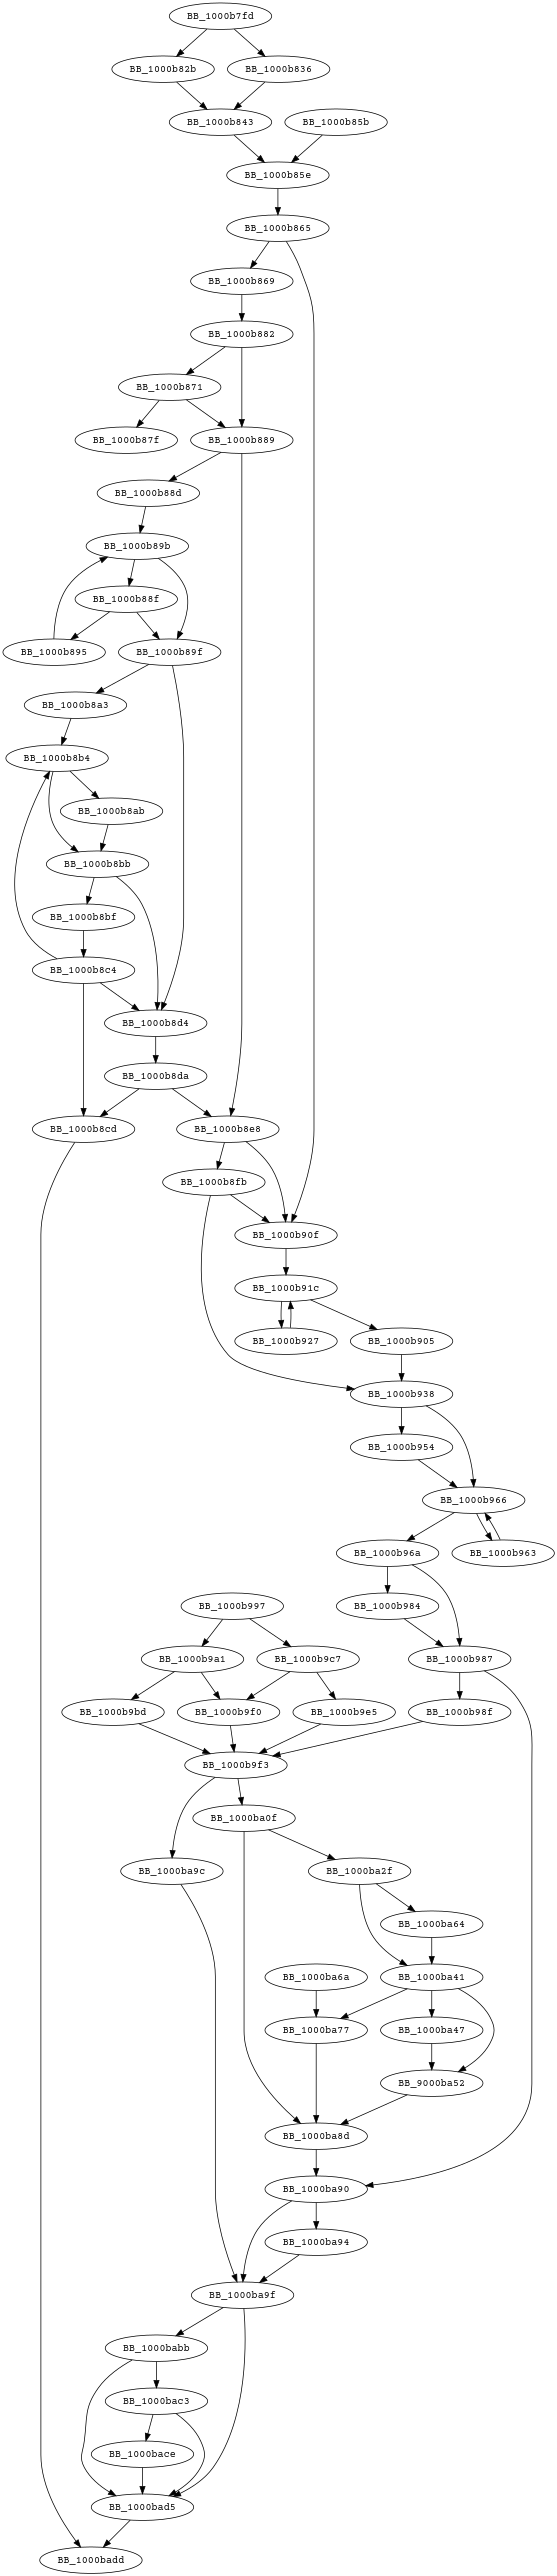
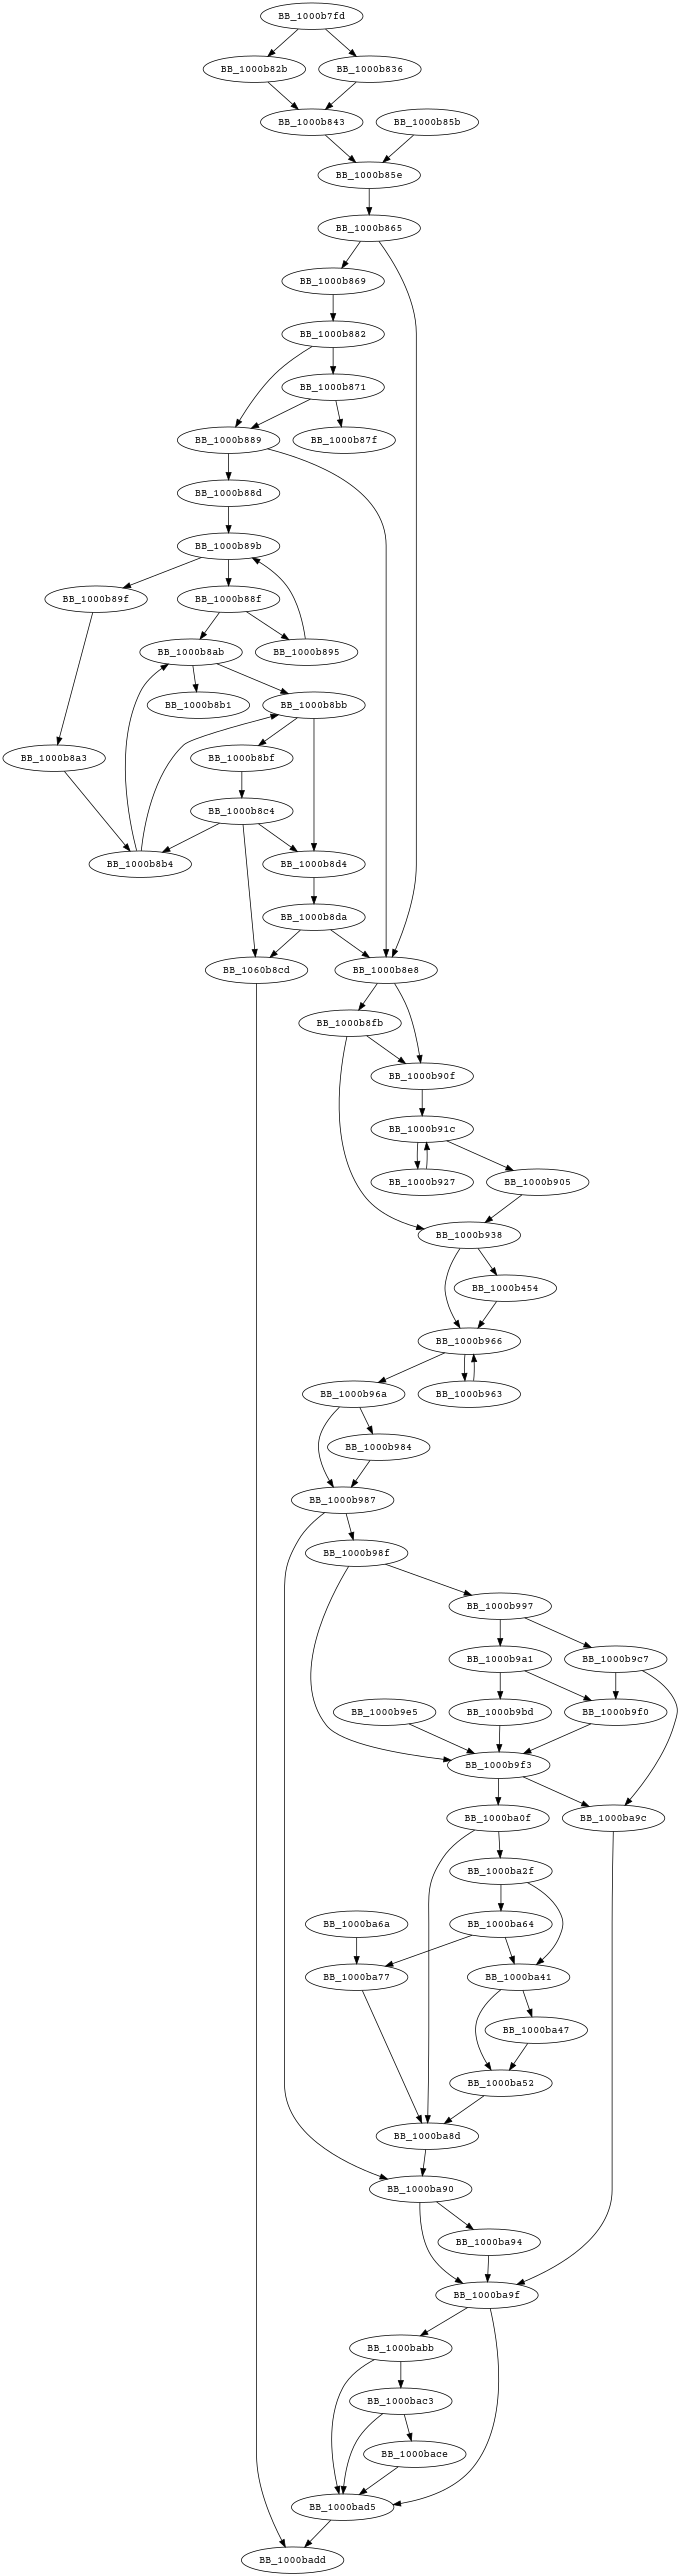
  digraph {
    fontname="Courier Prime"
    node [fontname="Courier Prime"]
    edge [fontname="Courier Prime"]
    BB_1000b7fd
    BB_1000b82b
    BB_1000b836
    BB_1000b843
    BB_1000b85e
    BB_1000b865
    BB_1000b869
    BB_1000b8e8
    BB_1000b85b
    BB_1000b882
    BB_1000b8fb
    BB_1000b90f
    BB_1000b871
    BB_1000b889
    BB_1000b938
    BB_1000b91c
    BB_1000b87f
    BB_1000b88d
    BB_1000b89b
    BB_1000b88f
    BB_1000b89f
    BB_1000b895
    BB_1000b8a3
    BB_1000b8d4
    BB_1000b8b4
    BB_1000b8da
    BB_1000b8ab
    BB_1000b8bb
-   BB_1000b8cd
+   BB_1000b8cd [label=BB_1060b8cd]
+   BB_1000b8b1
    BB_1000b8bf
    BB_1000b8c4
    BB_1000badd
-   BB_1000b954
+   BB_1000b954 [label=BB_1000b454]
    BB_1000b966
    BB_1000b927
    n37 [label=BB_1000b905]
    BB_1000b963
    BB_1000b96a
    BB_1000b984
    BB_1000b987
    BB_1000b98f
    BB_1000ba90
    BB_1000b997
    BB_1000b9f3
    BB_1000ba94
    BB_1000ba9f
    BB_1000b9a1
    BB_1000b9c7
    BB_1000ba0f
    BB_1000ba9c
    BB_1000babb
    BB_1000bad5
    BB_1000b9bd
    BB_1000b9f0
    BB_1000b9e5
    BB_1000ba2f
    BB_1000ba8d
    BB_1000ba41
    BB_1000ba64
    BB_1000ba47
-   BB_1000ba52 [label=BB_9000ba52]
+   BB_1000ba52
    BB_1000ba77
    BB_1000ba6a
    BB_1000bac3
    BB_1000bace
    BB_1000b7fd -> BB_1000b82b
    BB_1000b7fd -> BB_1000b836
    BB_1000b82b -> BB_1000b843
    BB_1000b836 -> BB_1000b843
    BB_1000b843 -> BB_1000b85e
    BB_1000b85e -> BB_1000b865
    BB_1000b865 -> BB_1000b869
-   BB_1000b865 -> BB_1000b90f
+   BB_1000b865 -> BB_1000b8e8
    BB_1000b869 -> BB_1000b882
    BB_1000b8e8 -> BB_1000b8fb
    BB_1000b8e8 -> BB_1000b90f
    BB_1000b85b -> BB_1000b85e
    BB_1000b882 -> BB_1000b871
    BB_1000b882 -> BB_1000b889
    BB_1000b8fb -> BB_1000b90f
    BB_1000b8fb -> BB_1000b938
    BB_1000b90f -> BB_1000b91c
    BB_1000b871 -> BB_1000b889
    BB_1000b871 -> BB_1000b87f
    BB_1000b889 -> BB_1000b8e8
    BB_1000b889 -> BB_1000b88d
    BB_1000b938 -> BB_1000b954
    BB_1000b938 -> BB_1000b966
    BB_1000b91c -> BB_1000b927
    BB_1000b91c -> n37
    BB_1000b88d -> BB_1000b89b
    BB_1000b89b -> BB_1000b88f
    BB_1000b89b -> BB_1000b89f
-   BB_1000b88f -> BB_1000b89f
+   BB_1000b88f -> BB_1000b8ab
    BB_1000b88f -> BB_1000b895
    BB_1000b89f -> BB_1000b8a3
-   BB_1000b89f -> BB_1000b8d4
    BB_1000b895 -> BB_1000b89b
    BB_1000b8a3 -> BB_1000b8b4
    BB_1000b8d4 -> BB_1000b8da
    BB_1000b8b4 -> BB_1000b8ab
    BB_1000b8b4 -> BB_1000b8bb
    BB_1000b8da -> BB_1000b8e8
    BB_1000b8da -> BB_1000b8cd
    BB_1000b8ab -> BB_1000b8bb
+   BB_1000b8ab -> BB_1000b8b1
    BB_1000b8bb -> BB_1000b8d4
    BB_1000b8bb -> BB_1000b8bf
    BB_1000b8cd -> BB_1000badd
    BB_1000b8bf -> BB_1000b8c4
    BB_1000b8c4 -> BB_1000b8d4
    BB_1000b8c4 -> BB_1000b8b4
    BB_1000b8c4 -> BB_1000b8cd
    BB_1000b954 -> BB_1000b966
    BB_1000b966 -> BB_1000b963
    BB_1000b966 -> BB_1000b96a
    BB_1000b927 -> BB_1000b91c
    n37 -> BB_1000b938
    BB_1000b963 -> BB_1000b966
    BB_1000b96a -> BB_1000b984
    BB_1000b96a -> BB_1000b987
    BB_1000b984 -> BB_1000b987
    BB_1000b987 -> BB_1000b98f
    BB_1000b987 -> BB_1000ba90
+   BB_1000b98f -> BB_1000b997
    BB_1000b98f -> BB_1000b9f3
    BB_1000ba90 -> BB_1000ba94
    BB_1000ba90 -> BB_1000ba9f
    BB_1000b997 -> BB_1000b9a1
    BB_1000b997 -> BB_1000b9c7
    BB_1000b9f3 -> BB_1000ba0f
    BB_1000b9f3 -> BB_1000ba9c
    BB_1000ba94 -> BB_1000ba9f
    BB_1000ba9f -> BB_1000babb
    BB_1000ba9f -> BB_1000bad5
    BB_1000b9a1 -> BB_1000b9bd
    BB_1000b9a1 -> BB_1000b9f0
    BB_1000b9c7 -> BB_1000b9f0
-   BB_1000b9c7 -> BB_1000b9e5
+   BB_1000b9c7 -> BB_1000ba9c
    BB_1000ba0f -> BB_1000ba2f
    BB_1000ba0f -> BB_1000ba8d
    BB_1000ba9c -> BB_1000ba9f
    BB_1000babb -> BB_1000bad5
    BB_1000babb -> BB_1000bac3
    BB_1000bad5 -> BB_1000badd
    BB_1000b9bd -> BB_1000b9f3
    BB_1000b9f0 -> BB_1000b9f3
    BB_1000b9e5 -> BB_1000b9f3
    BB_1000ba2f -> BB_1000ba41
    BB_1000ba2f -> BB_1000ba64
    BB_1000ba8d -> BB_1000ba90
    BB_1000ba41 -> BB_1000ba47
    BB_1000ba41 -> BB_1000ba52
    BB_1000ba64 -> BB_1000ba41
-   BB_1000ba41 -> BB_1000ba77
+   BB_1000ba64 -> BB_1000ba77
    BB_1000ba47 -> BB_1000ba52
    BB_1000ba52 -> BB_1000ba8d
    BB_1000ba77 -> BB_1000ba8d
    BB_1000ba6a -> BB_1000ba77
    BB_1000bac3 -> BB_1000bad5
    BB_1000bac3 -> BB_1000bace
    BB_1000bace -> BB_1000bad5
  }
